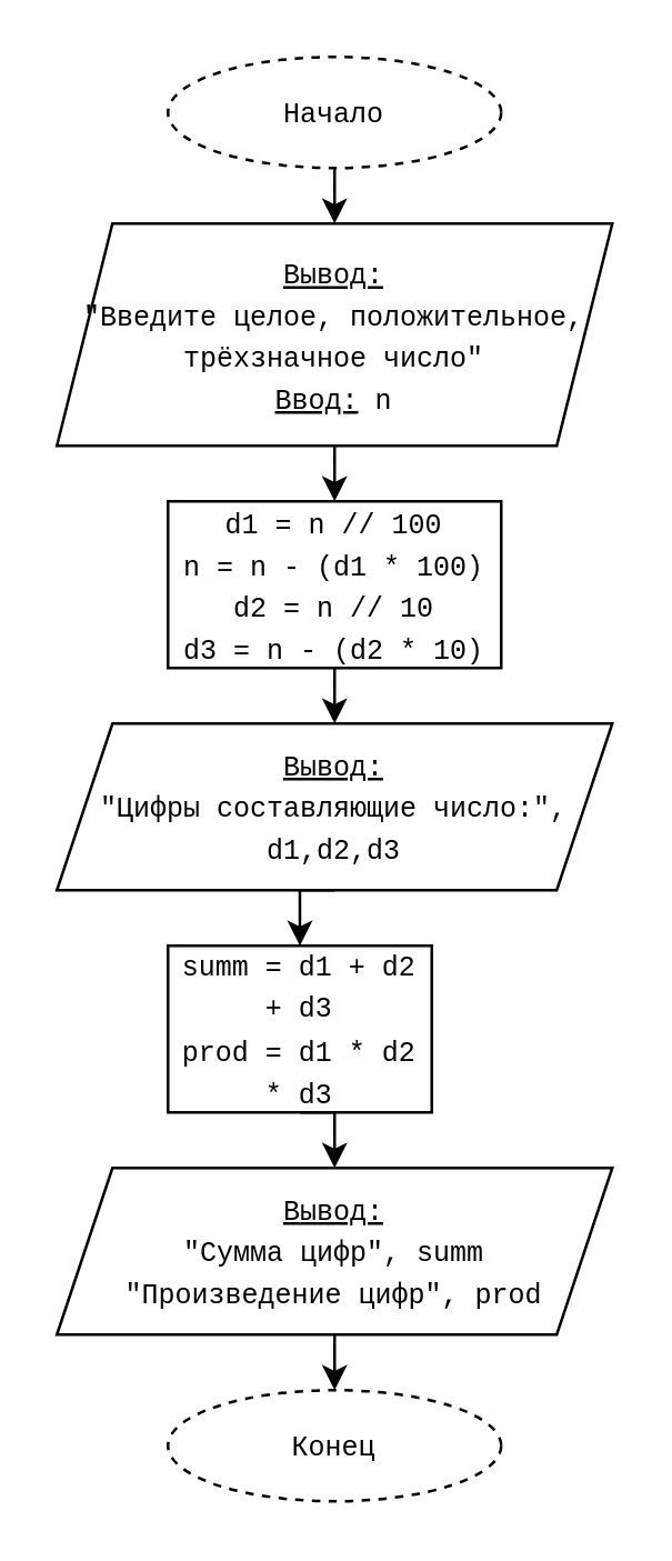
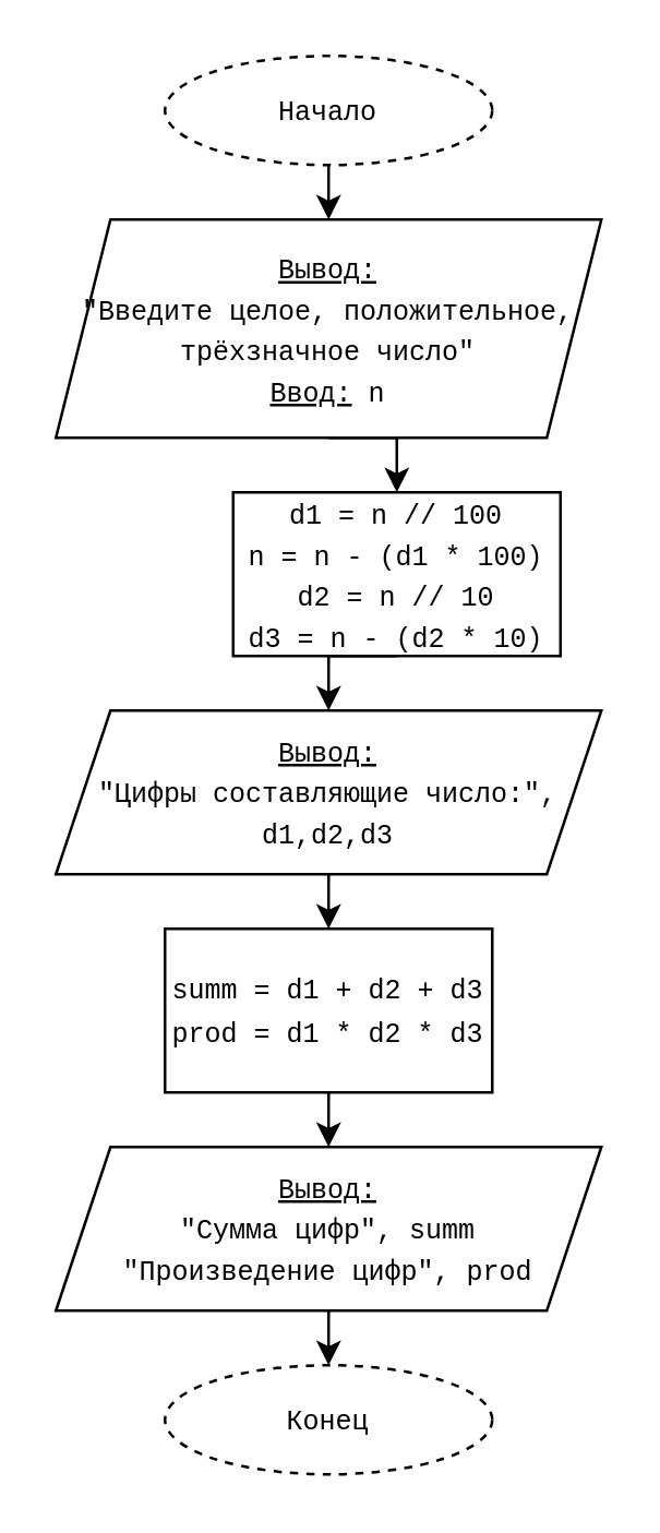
  <mxCell id="0" />
  <mxCell id="1" parent="0" />
  <mxCell id="2" style="edgeStyle=orthogonalEdgeStyle;rounded=0;orthogonalLoop=1;jettySize=auto;html=1;exitX=0.5;exitY=1;exitDx=0;exitDy=0;entryX=0.5;entryY=0;entryDx=0;entryDy=0;" edge="1" parent="1" source="3" target="6"><mxGeometry relative="1" as="geometry" /></mxCell>
  <mxCell id="3" value="&lt;font face=&quot;Courier New&quot; style=&quot;font-size: 10px&quot;&gt;Начало&lt;/font&gt;" style="ellipse;whiteSpace=wrap;html=1;dashed=1;" vertex="1" parent="1"><mxGeometry x="60" y="20" width="120" height="40" as="geometry" /></mxCell>
  <mxCell id="4" style="edgeStyle=orthogonalEdgeStyle;rounded=0;orthogonalLoop=1;jettySize=auto;html=1;exitX=0.5;exitY=1;exitDx=0;exitDy=0;entryX=0.5;entryY=0;entryDx=0;entryDy=0;" edge="1" parent="1" source="5" target="14"><mxGeometry relative="1" as="geometry" /></mxCell>
- <mxCell id="5" value="&lt;font face=&quot;Courier New&quot; style=&quot;font-size: 10px&quot;&gt;d1 = n // 100&lt;br&gt;n = n - (d1 * 100)&lt;br&gt;d2 = n // 10&lt;br&gt;d3 = n - (d2 * 10)&lt;/font&gt;" style="rounded=0;whiteSpace=wrap;html=1;" vertex="1" parent="1"><mxGeometry x="60" y="180" width="120" height="60" as="geometry" /></mxCell>
+ <mxCell id="5" value="&lt;font face=&quot;Courier New&quot; style=&quot;font-size: 10px&quot;&gt;d1 = n // 100&lt;br&gt;n = n - (d1 * 100)&lt;br&gt;d2 = n // 10&lt;br&gt;d3 = n - (d2 * 10)&lt;/font&gt;" style="rounded=0;whiteSpace=wrap;html=1;" vertex="1" parent="1"><mxGeometry x="85" y="180" width="120" height="60" as="geometry" /></mxCell>
  <mxCell id="6" value="&lt;font face=&quot;Courier New&quot; style=&quot;font-size: 10px&quot;&gt;&lt;u&gt;Вывод:&lt;/u&gt;&lt;br&gt;&quot;Введите целое, положительное,&lt;br&gt;трёхзначное число&quot;&lt;br&gt;&lt;/font&gt;&lt;u style=&quot;font-family: &amp;#34;courier new&amp;#34; ; font-size: 10px&quot;&gt;Ввод:&lt;/u&gt;&lt;span style=&quot;font-family: &amp;#34;courier new&amp;#34; ; font-size: 10px&quot;&gt;&amp;nbsp;n&lt;/span&gt;&lt;font face=&quot;Courier New&quot; style=&quot;font-size: 10px&quot;&gt;&lt;br&gt;&lt;/font&gt;" style="shape=parallelogram;perimeter=parallelogramPerimeter;whiteSpace=wrap;html=1;fixedSize=1;" vertex="1" parent="1"><mxGeometry x="20" y="80" width="200" height="80" as="geometry" /></mxCell>
  <mxCell id="7" style="edgeStyle=orthogonalEdgeStyle;rounded=0;orthogonalLoop=1;jettySize=auto;html=1;exitX=0.5;exitY=1;exitDx=0;exitDy=0;entryX=0.5;entryY=0;entryDx=0;entryDy=0;" edge="1" parent="1" target="5"><mxGeometry relative="1" as="geometry"><mxPoint x="120" y="160" as="sourcePoint" /></mxGeometry></mxCell>
  <mxCell id="8" style="edgeStyle=orthogonalEdgeStyle;rounded=0;orthogonalLoop=1;jettySize=auto;html=1;exitX=0.5;exitY=1;exitDx=0;exitDy=0;entryX=0.5;entryY=0;entryDx=0;entryDy=0;" edge="1" parent="1" source="9" target="11"><mxGeometry relative="1" as="geometry" /></mxCell>
- <mxCell id="9" value="&lt;font face=&quot;Courier New&quot;&gt;&lt;span style=&quot;font-size: 10px&quot;&gt;summ = d1 + d2 + d3&lt;br&gt;prod = d1 * d2 * d3&lt;br&gt;&lt;/span&gt;&lt;/font&gt;" style="rounded=0;whiteSpace=wrap;html=1;" vertex="1" parent="1"><mxGeometry x="60" y="340" width="95" height="60" as="geometry" /></mxCell>
+ <mxCell id="9" value="&lt;font face=&quot;Courier New&quot;&gt;&lt;span style=&quot;font-size: 10px&quot;&gt;summ = d1 + d2 + d3&lt;br&gt;prod = d1 * d2 * d3&lt;br&gt;&lt;/span&gt;&lt;/font&gt;" style="rounded=0;whiteSpace=wrap;html=1;" vertex="1" parent="1"><mxGeometry x="60" y="340" width="120" height="60" as="geometry" /></mxCell>
  <mxCell id="10" style="edgeStyle=orthogonalEdgeStyle;rounded=0;orthogonalLoop=1;jettySize=auto;html=1;exitX=0.5;exitY=1;exitDx=0;exitDy=0;entryX=0.5;entryY=0;entryDx=0;entryDy=0;" edge="1" parent="1" source="11" target="12"><mxGeometry relative="1" as="geometry" /></mxCell>
  <mxCell id="11" value="&lt;font face=&quot;Courier New&quot; style=&quot;font-size: 10px&quot;&gt;&lt;u&gt;Вывод:&lt;/u&gt;&lt;br&gt;&quot;Сумма цифр&quot;, summ&lt;br&gt;&quot;Произведение цифр&quot;, prod&lt;br&gt;&lt;/font&gt;" style="shape=parallelogram;perimeter=parallelogramPerimeter;whiteSpace=wrap;html=1;fixedSize=1;" vertex="1" parent="1"><mxGeometry x="20" y="420" width="200" height="60" as="geometry" /></mxCell>
  <mxCell id="12" value="&lt;font face=&quot;Courier New&quot;&gt;&lt;span style=&quot;font-size: 10px&quot;&gt;Конец&lt;/span&gt;&lt;/font&gt;" style="ellipse;whiteSpace=wrap;html=1;dashed=1;" vertex="1" parent="1"><mxGeometry x="60" y="500" width="120" height="40" as="geometry" /></mxCell>
  <mxCell id="13" style="edgeStyle=orthogonalEdgeStyle;rounded=0;orthogonalLoop=1;jettySize=auto;html=1;exitX=0.5;exitY=1;exitDx=0;exitDy=0;entryX=0.5;entryY=0;entryDx=0;entryDy=0;" edge="1" parent="1" source="14" target="9"><mxGeometry relative="1" as="geometry" /></mxCell>
  <mxCell id="14" value="&lt;font face=&quot;Courier New&quot; style=&quot;font-size: 10px&quot;&gt;&lt;u&gt;Вывод:&lt;/u&gt;&lt;br&gt;&quot;Цифры составляющие число:&quot;,&lt;br&gt;d1,d2,d3&lt;br&gt;&lt;/font&gt;" style="shape=parallelogram;perimeter=parallelogramPerimeter;whiteSpace=wrap;html=1;fixedSize=1;" vertex="1" parent="1"><mxGeometry x="20" y="260" width="200" height="60" as="geometry" /></mxCell>
